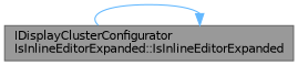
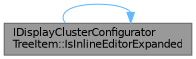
  digraph {
    rankdir=LR
-   n1 [color=gray40 fillcolor=grey60 fontcolor=black fontname=Helvetica fontsize=10 height=0.2 label="IDisplayClusterConfigurator\lIsInlineEditorExpanded::IsInlineEditorExpanded" shape=box style=filled width=0.4]
+   n1 [color=gray40 fillcolor=grey60 fontcolor=black fontname=Helvetica fontsize=10 height=0.2 label="IDisplayClusterConfigurator\lTreeItem::IsInlineEditorExpanded" shape=box style=filled width=0.4]
    n1 -> n1 [color=steelblue1 fontname=Helvetica fontsize=10 labelfontname=Helvetica labelfontsize=10 style=solid]
  }
